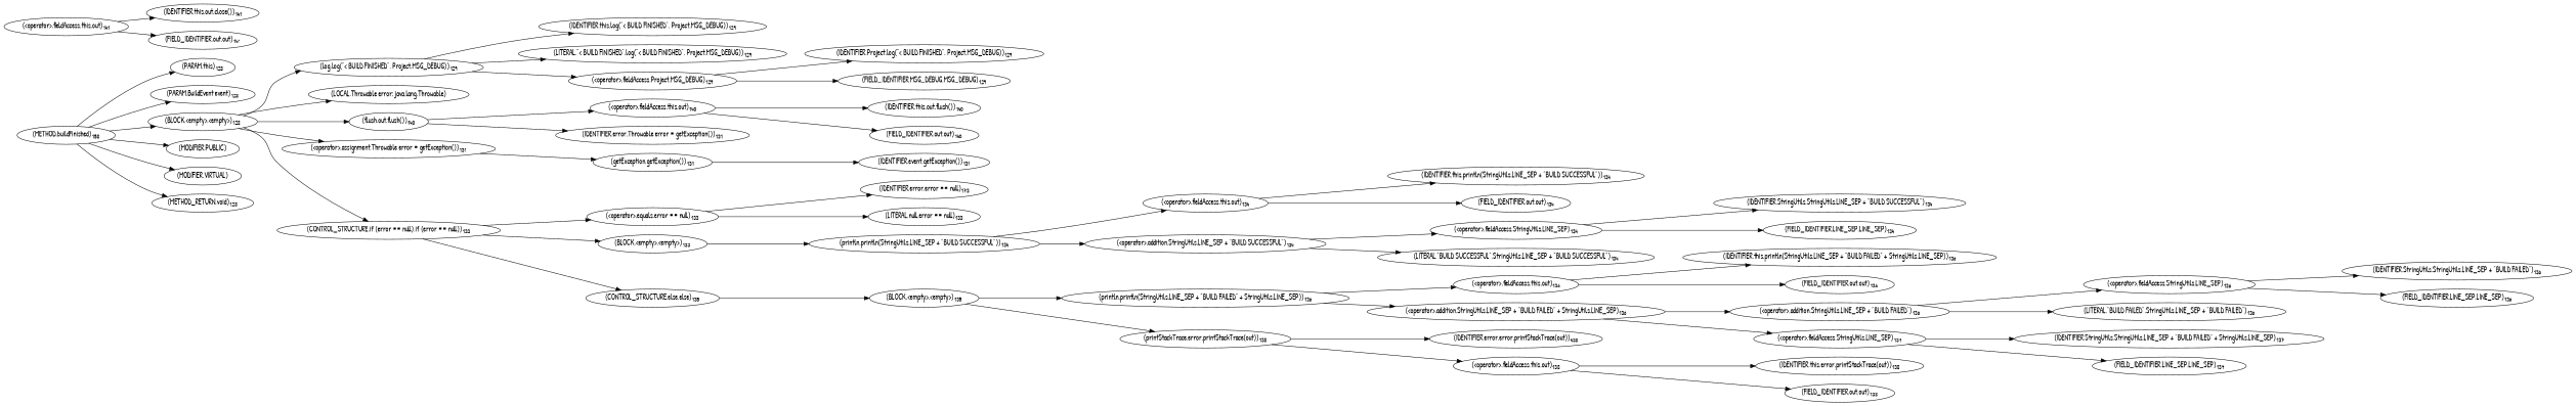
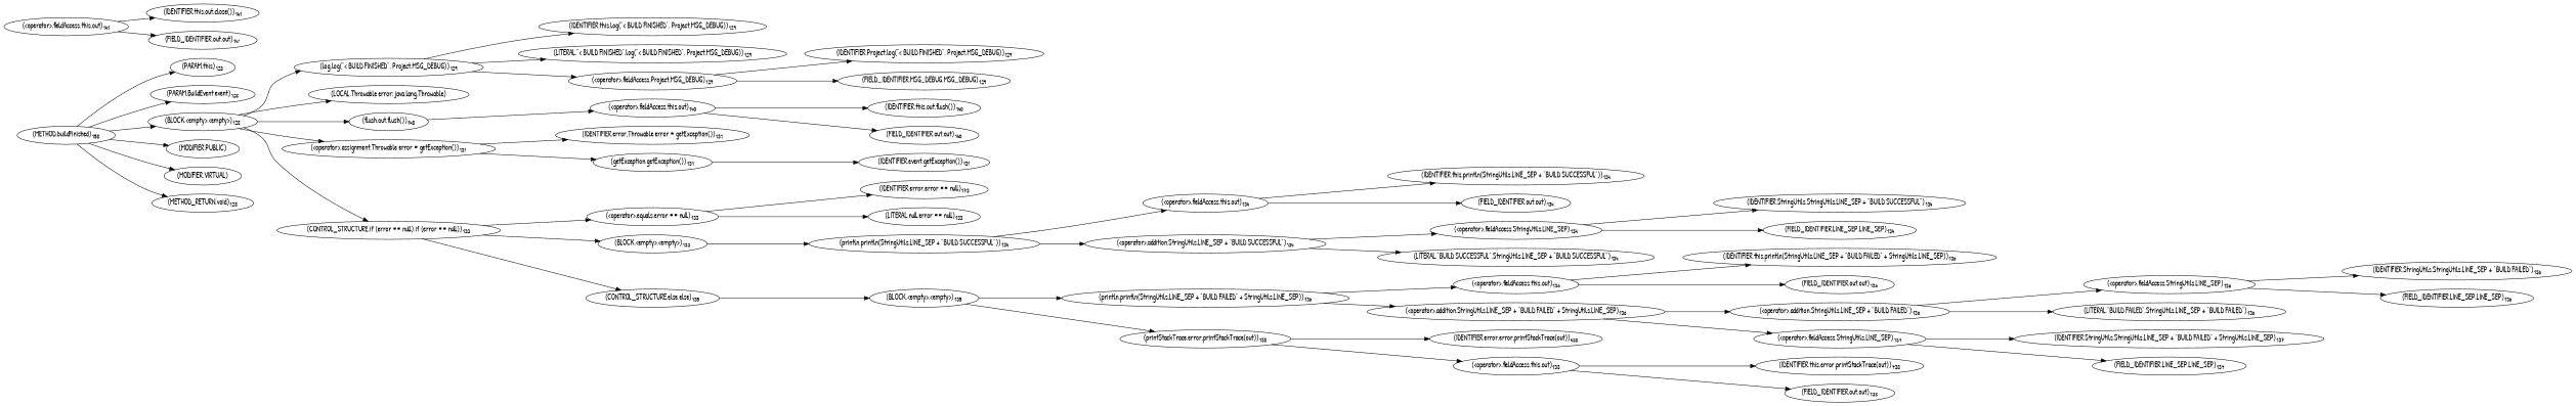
  digraph {
    fontname="Patrick Hand"
    rankdir=LR
    node [fontname="Patrick Hand"]
    edge [fontname="Patrick Hand"]
    n1 [label=<(METHOD,buildFinished)<SUB>158</SUB>>]
    n2 [label=<(PARAM,this)<SUB>128</SUB>>]
    n3 [label=<(PARAM,BuildEvent event)<SUB>128</SUB>>]
    n4 [label=<(BLOCK,&lt;empty&gt;,&lt;empty&gt;)<SUB>128</SUB>>]
    n5 [label=<(MODIFIER,PUBLIC)>]
    n6 [label=<(MODIFIER,VIRTUAL)>]
    n7 [label=<(METHOD_RETURN,void)<SUB>128</SUB>>]
    n8 [label=<(log,log(&quot;&lt; BUILD FINISHED&quot;, Project.MSG_DEBUG))<SUB>129</SUB>>]
    n9 [label=<(LOCAL,Throwable error: java.lang.Throwable)>]
    n10 [label=<(&lt;operator&gt;.assignment,Throwable error = getException())<SUB>131</SUB>>]
    n11 [label=<(CONTROL_STRUCTURE,if (error == null),if (error == null))<SUB>133</SUB>>]
    n12 [label=<(flush,out.flush())<SUB>140</SUB>>]
    n13 [label=<(IDENTIFIER,this,log(&quot;&lt; BUILD FINISHED&quot;, Project.MSG_DEBUG))<SUB>129</SUB>>]
    n14 [label=<(LITERAL,&quot;&lt; BUILD FINISHED&quot;,log(&quot;&lt; BUILD FINISHED&quot;, Project.MSG_DEBUG))<SUB>129</SUB>>]
    n15 [label=<(&lt;operator&gt;.fieldAccess,Project.MSG_DEBUG)<SUB>129</SUB>>]
    n16 [label=<(IDENTIFIER,error,Throwable error = getException())<SUB>131</SUB>>]
    n17 [label=<(getException,getException())<SUB>131</SUB>>]
    n18 [label=<(&lt;operator&gt;.equals,error == null)<SUB>133</SUB>>]
    n19 [label=<(BLOCK,&lt;empty&gt;,&lt;empty&gt;)<SUB>133</SUB>>]
    n20 [label=<(CONTROL_STRUCTURE,else,else)<SUB>135</SUB>>]
    n21 [label=<(&lt;operator&gt;.fieldAccess,this.out)<SUB>140</SUB>>]
    n22 [label=<(IDENTIFIER,Project,log(&quot;&lt; BUILD FINISHED&quot;, Project.MSG_DEBUG))<SUB>129</SUB>>]
    n23 [label=<(FIELD_IDENTIFIER,MSG_DEBUG,MSG_DEBUG)<SUB>129</SUB>>]
    n24 [label=<(IDENTIFIER,event,getException())<SUB>131</SUB>>]
    n25 [label=<(IDENTIFIER,error,error == null)<SUB>173</SUB>>]
    n26 [label=<(LITERAL,null,error == null)<SUB>133</SUB>>]
    n27 [label=<(println,println(StringUtils.LINE_SEP + &quot;BUILD SUCCESSFUL&quot;))<SUB>134</SUB>>]
    n28 [label=<(BLOCK,&lt;empty&gt;,&lt;empty&gt;)<SUB>135</SUB>>]
    n29 [label=<(&lt;operator&gt;.fieldAccess,this.out)<SUB>134</SUB>>]
    n30 [label=<(&lt;operator&gt;.addition,StringUtils.LINE_SEP + &quot;BUILD SUCCESSFUL&quot;)<SUB>134</SUB>>]
    n31 [label=<(IDENTIFIER,this,println(StringUtils.LINE_SEP + &quot;BUILD SUCCESSFUL&quot;))<SUB>134</SUB>>]
    n32 [label=<(FIELD_IDENTIFIER,out,out)<SUB>134</SUB>>]
    n33 [label=<(&lt;operator&gt;.fieldAccess,StringUtils.LINE_SEP)<SUB>134</SUB>>]
    n34 [label=<(LITERAL,&quot;BUILD SUCCESSFUL&quot;,StringUtils.LINE_SEP + &quot;BUILD SUCCESSFUL&quot;)<SUB>134</SUB>>]
    n35 [label=<(IDENTIFIER,StringUtils,StringUtils.LINE_SEP + &quot;BUILD SUCCESSFUL&quot;)<SUB>134</SUB>>]
    n36 [label=<(FIELD_IDENTIFIER,LINE_SEP,LINE_SEP)<SUB>134</SUB>>]
    n37 [label=<(println,println(StringUtils.LINE_SEP + &quot;BUILD FAILED&quot; + StringUtils.LINE_SEP))<SUB>136</SUB>>]
    n38 [label=<(printStackTrace,error.printStackTrace(out))<SUB>138</SUB>>]
    n39 [label=<(&lt;operator&gt;.fieldAccess,this.out)<SUB>136</SUB>>]
    n40 [label=<(&lt;operator&gt;.addition,StringUtils.LINE_SEP + &quot;BUILD FAILED&quot; + StringUtils.LINE_SEP)<SUB>136</SUB>>]
    n41 [label=<(IDENTIFIER,error,error.printStackTrace(out))<SUB>438</SUB>>]
    n42 [label=<(&lt;operator&gt;.fieldAccess,this.out)<SUB>138</SUB>>]
    n43 [label=<(IDENTIFIER,this,println(StringUtils.LINE_SEP + &quot;BUILD FAILED&quot; + StringUtils.LINE_SEP))<SUB>136</SUB>>]
    n44 [label=<(FIELD_IDENTIFIER,out,out)<SUB>136</SUB>>]
    n45 [label=<(&lt;operator&gt;.addition,StringUtils.LINE_SEP + &quot;BUILD FAILED&quot;)<SUB>136</SUB>>]
    n46 [label=<(&lt;operator&gt;.fieldAccess,StringUtils.LINE_SEP)<SUB>137</SUB>>]
    n47 [label=<(&lt;operator&gt;.fieldAccess,StringUtils.LINE_SEP)<SUB>136</SUB>>]
    n48 [label=<(LITERAL,&quot;BUILD FAILED&quot;,StringUtils.LINE_SEP + &quot;BUILD FAILED&quot;)<SUB>136</SUB>>]
    n49 [label=<(IDENTIFIER,StringUtils,StringUtils.LINE_SEP + &quot;BUILD FAILED&quot; + StringUtils.LINE_SEP)<SUB>137</SUB>>]
    n50 [label=<(FIELD_IDENTIFIER,LINE_SEP,LINE_SEP)<SUB>137</SUB>>]
    n51 [label=<(IDENTIFIER,StringUtils,StringUtils.LINE_SEP + &quot;BUILD FAILED&quot;)<SUB>136</SUB>>]
    n52 [label=<(FIELD_IDENTIFIER,LINE_SEP,LINE_SEP)<SUB>136</SUB>>]
-   n53 [label=<(IDENTIFIER,this,error.printStackTrace(out))<SUB>138</SUB>>]
+   n53 [label=<(IDENTIFIER,this,error.printStackTrace(out))<SUB>738</SUB>>]
    n54 [label=<(FIELD_IDENTIFIER,out,out)<SUB>138</SUB>>]
    n55 [label=<(IDENTIFIER,this,out.flush())<SUB>140</SUB>>]
    n56 [label=<(FIELD_IDENTIFIER,out,out)<SUB>140</SUB>>]
    n57 [label=<(&lt;operator&gt;.fieldAccess,this.out)<SUB>141</SUB>>]
    n58 [label=<(IDENTIFIER,this,out.close())<SUB>141</SUB>>]
    n59 [label=<(FIELD_IDENTIFIER,out,out)<SUB>141</SUB>>]
    n1 -> n2
    n1 -> n3
    n1 -> n4
    n1 -> n5
    n1 -> n6
    n1 -> n7
    n4 -> n8
    n4 -> n9
    n4 -> n10
    n4 -> n11
    n4 -> n12
    n8 -> n13
    n8 -> n14
    n8 -> n15
-   n12 -> n16
+   n10 -> n16
    n10 -> n17
    n11 -> n18
    n11 -> n19
    n11 -> n20
    n12 -> n21
    n15 -> n22
    n15 -> n23
    n17 -> n24
    n18 -> n25
    n18 -> n26
    n19 -> n27
    n20 -> n28
    n21 -> n55
    n21 -> n56
    n27 -> n29
    n27 -> n30
    n28 -> n37
    n28 -> n38
    n29 -> n31
    n29 -> n32
    n30 -> n33
    n30 -> n34
    n33 -> n35
    n33 -> n36
    n37 -> n39
    n37 -> n40
    n38 -> n41
    n38 -> n42
    n39 -> n43
    n39 -> n44
    n40 -> n45
    n40 -> n46
    n42 -> n53
    n42 -> n54
    n45 -> n47
    n45 -> n48
    n46 -> n49
    n46 -> n50
    n47 -> n51
    n47 -> n52
    n57 -> n58
    n57 -> n59
  }
